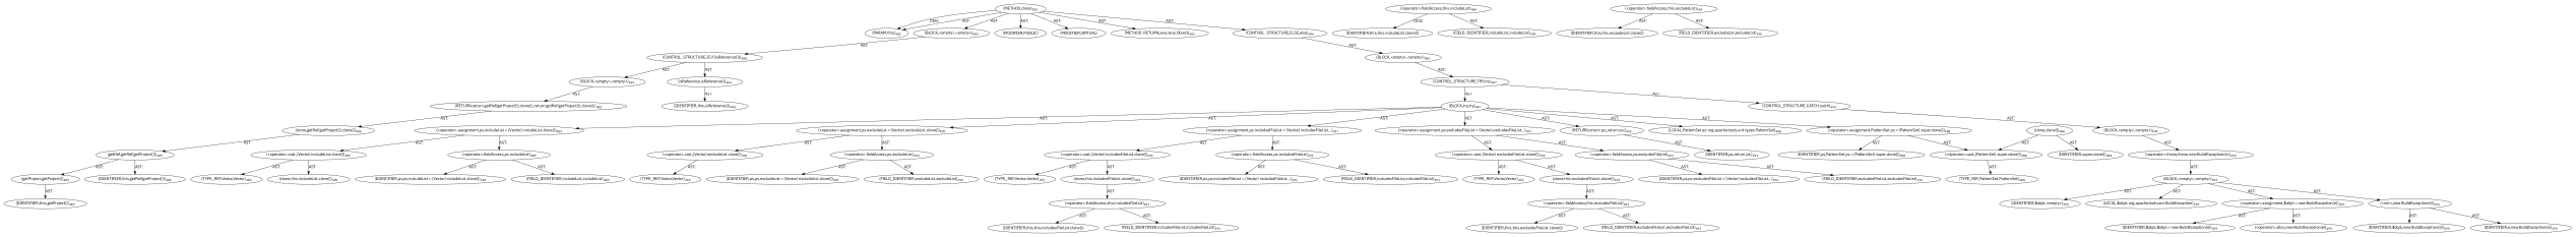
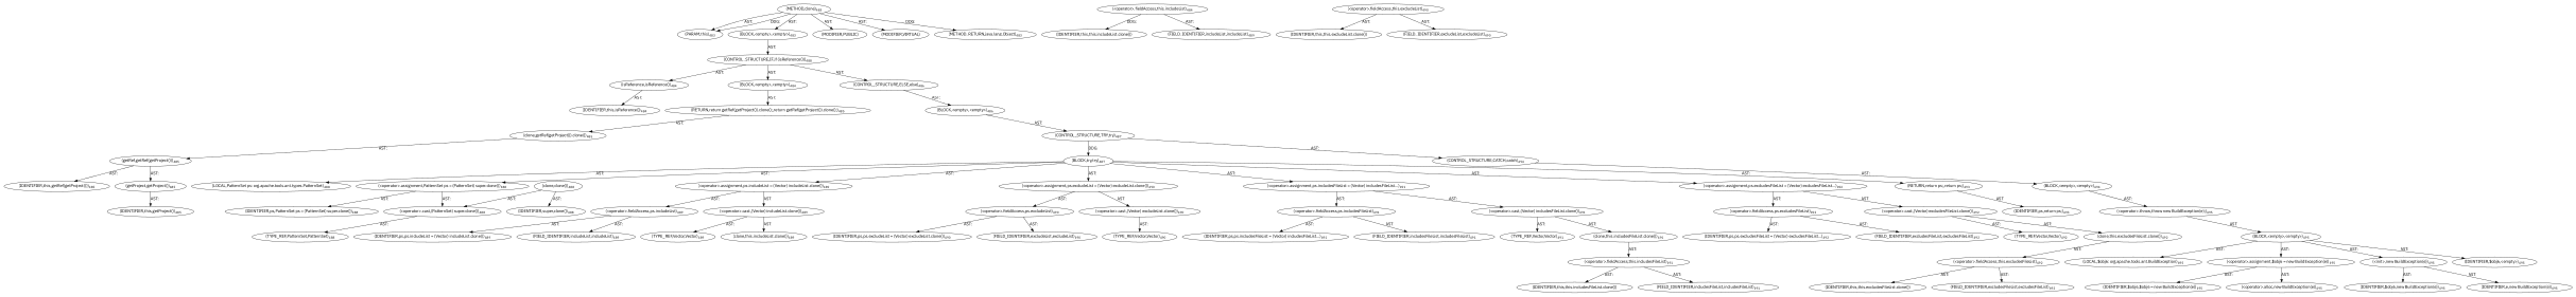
  digraph {
    fontname="IBM Plex Sans"
    node [fontname="IBM Plex Sans"]
    edge [fontname="IBM Plex Sans"]
    n1 [label=<(METHOD,clone)<SUB>483</SUB>>]
    n2 [label=<(PARAM,this)<SUB>483</SUB>>]
    n3 [label=<(BLOCK,&lt;empty&gt;,&lt;empty&gt;)<SUB>483</SUB>>]
    n4 [label=<(MODIFIER,PUBLIC)>]
    n5 [label=<(MODIFIER,VIRTUAL)>]
    n6 [label=<(METHOD_RETURN,java.lang.Object)<SUB>483</SUB>>]
    n7 [label=<(CONTROL_STRUCTURE,IF,if (isReference()))<SUB>488</SUB>>]
    n8 [label=<(isReference,isReference())<SUB>484</SUB>>]
    n9 [label=<(BLOCK,&lt;empty&gt;,&lt;empty&gt;)<SUB>484</SUB>>]
    n10 [label=<(CONTROL_STRUCTURE,ELSE,else)<SUB>486</SUB>>]
    n11 [label=<(IDENTIFIER,this,isReference())<SUB>484</SUB>>]
    n12 [label=<(RETURN,return getRef(getProject()).clone();,return getRef(getProject()).clone();)<SUB>485</SUB>>]
    n13 [label=<(BLOCK,&lt;empty&gt;,&lt;empty&gt;)<SUB>486</SUB>>]
    n14 [label=<(clone,getRef(getProject()).clone())<SUB>485</SUB>>]
    n15 [label=<(getRef,getRef(getProject()))<SUB>485</SUB>>]
    n16 [label=<(IDENTIFIER,this,getRef(getProject()))<SUB>485</SUB>>]
    n17 [label=<(getProject,getProject())<SUB>485</SUB>>]
    n18 [label=<(IDENTIFIER,this,getProject())<SUB>485</SUB>>]
    n19 [label=<(CONTROL_STRUCTURE,TRY,try)<SUB>487</SUB>>]
    n20 [label=<(BLOCK,try,try)<SUB>487</SUB>>]
    n21 [label=<(CONTROL_STRUCTURE,CATCH,catch)<SUB>494</SUB>>]
    n22 [label=<(LOCAL,PatternSet ps: org.apache.tools.ant.types.PatternSet)<SUB>488</SUB>>]
    n23 [label=<(&lt;operator&gt;.assignment,PatternSet ps = (PatternSet) super.clone())<SUB>488</SUB>>]
    n24 [label=<(&lt;operator&gt;.assignment,ps.includeList = (Vector) includeList.clone())<SUB>489</SUB>>]
    n25 [label=<(&lt;operator&gt;.assignment,ps.excludeList = (Vector) excludeList.clone())<SUB>490</SUB>>]
    n26 [label=<(&lt;operator&gt;.assignment,ps.includesFileList = (Vector) includesFileList...)<SUB>491</SUB>>]
    n27 [label=<(&lt;operator&gt;.assignment,ps.excludesFileList = (Vector) excludesFileList...)<SUB>492</SUB>>]
    n28 [label=<(RETURN,return ps;,return ps;)<SUB>493</SUB>>]
    n29 [label=<(BLOCK,&lt;empty&gt;,&lt;empty&gt;)<SUB>494</SUB>>]
    n30 [label=<(IDENTIFIER,ps,PatternSet ps = (PatternSet) super.clone())<SUB>488</SUB>>]
    n31 [label=<(&lt;operator&gt;.cast,(PatternSet) super.clone())<SUB>488</SUB>>]
    n32 [label=<(&lt;operator&gt;.fieldAccess,ps.includeList)<SUB>489</SUB>>]
    n33 [label=<(&lt;operator&gt;.cast,(Vector) includeList.clone())<SUB>489</SUB>>]
    n34 [label=<(&lt;operator&gt;.fieldAccess,ps.excludeList)<SUB>490</SUB>>]
    n35 [label=<(&lt;operator&gt;.cast,(Vector) excludeList.clone())<SUB>490</SUB>>]
    n36 [label=<(&lt;operator&gt;.fieldAccess,ps.includesFileList)<SUB>491</SUB>>]
    n37 [label=<(&lt;operator&gt;.cast,(Vector) includesFileList.clone())<SUB>491</SUB>>]
    n38 [label=<(&lt;operator&gt;.fieldAccess,ps.excludesFileList)<SUB>492</SUB>>]
    n39 [label=<(&lt;operator&gt;.cast,(Vector) excludesFileList.clone())<SUB>492</SUB>>]
    n40 [label=<(IDENTIFIER,ps,return ps;)<SUB>493</SUB>>]
    n41 [label=<(TYPE_REF,PatternSet,PatternSet)<SUB>488</SUB>>]
    n42 [label=<(clone,clone())<SUB>488</SUB>>]
    n43 [label=<(IDENTIFIER,super,clone())<SUB>488</SUB>>]
    n44 [label=<(IDENTIFIER,ps,ps.includeList = (Vector) includeList.clone())<SUB>489</SUB>>]
    n45 [label=<(FIELD_IDENTIFIER,includeList,includeList)<SUB>489</SUB>>]
    n46 [label=<(TYPE_REF,Vector,Vector)<SUB>489</SUB>>]
    n47 [label=<(clone,this.includeList.clone())<SUB>489</SUB>>]
    n48 [label=<(&lt;operator&gt;.fieldAccess,this.includeList)<SUB>484</SUB>>]
    n49 [label=<(IDENTIFIER,this,this.includeList.clone())>]
    n50 [label=<(FIELD_IDENTIFIER,includeList,includeList)<SUB>489</SUB>>]
    n51 [label=<(IDENTIFIER,ps,ps.excludeList = (Vector) excludeList.clone())<SUB>490</SUB>>]
    n52 [label=<(FIELD_IDENTIFIER,excludeList,excludeList)<SUB>490</SUB>>]
    n53 [label=<(TYPE_REF,Vector,Vector)<SUB>490</SUB>>]
    n54 [label=<(&lt;operator&gt;.fieldAccess,this.excludeList)<SUB>490</SUB>>]
    n55 [label=<(IDENTIFIER,this,this.excludeList.clone())>]
    n56 [label=<(FIELD_IDENTIFIER,excludeList,excludeList)<SUB>490</SUB>>]
    n57 [label=<(IDENTIFIER,ps,ps.includesFileList = (Vector) includesFileList...)<SUB>491</SUB>>]
    n58 [label=<(FIELD_IDENTIFIER,includesFileList,includesFileList)<SUB>491</SUB>>]
    n59 [label=<(TYPE_REF,Vector,Vector)<SUB>491</SUB>>]
    n60 [label=<(clone,this.includesFileList.clone())<SUB>491</SUB>>]
    n61 [label=<(&lt;operator&gt;.fieldAccess,this.includesFileList)<SUB>491</SUB>>]
    n62 [label=<(IDENTIFIER,this,this.includesFileList.clone())>]
    n63 [label=<(FIELD_IDENTIFIER,includesFileList,includesFileList)<SUB>491</SUB>>]
    n64 [label=<(IDENTIFIER,ps,ps.excludesFileList = (Vector) excludesFileList...)<SUB>492</SUB>>]
    n65 [label=<(FIELD_IDENTIFIER,excludesFileList,excludesFileList)<SUB>492</SUB>>]
    n66 [label=<(TYPE_REF,Vector,Vector)<SUB>492</SUB>>]
    n67 [label=<(clone,this.excludesFileList.clone())<SUB>492</SUB>>]
    n68 [label=<(&lt;operator&gt;.fieldAccess,this.excludesFileList)<SUB>492</SUB>>]
    n69 [label=<(IDENTIFIER,this,this.excludesFileList.clone())>]
    n70 [label=<(FIELD_IDENTIFIER,excludesFileList,excludesFileList)<SUB>492</SUB>>]
    n71 [label=<(&lt;operator&gt;.throw,throw new BuildException(e);)<SUB>495</SUB>>]
    n72 [label=<(BLOCK,&lt;empty&gt;,&lt;empty&gt;)<SUB>495</SUB>>]
    n73 [label=<(LOCAL,$obj6: org.apache.tools.ant.BuildException)<SUB>495</SUB>>]
    n74 [label=<(&lt;operator&gt;.assignment,$obj6 = new BuildException(e))<SUB>495</SUB>>]
    n75 [label=<(&lt;init&gt;,new BuildException(e))<SUB>495</SUB>>]
    n76 [label=<(IDENTIFIER,$obj6,&lt;empty&gt;)<SUB>495</SUB>>]
    n77 [label=<(IDENTIFIER,$obj6,$obj6 = new BuildException(e))<SUB>495</SUB>>]
    n78 [label=<(&lt;operator&gt;.alloc,new BuildException(e))<SUB>495</SUB>>]
    n79 [label=<(IDENTIFIER,$obj6,new BuildException(e))<SUB>495</SUB>>]
    n80 [label=<(IDENTIFIER,e,new BuildException(e))<SUB>495</SUB>>]
    n1 -> n2 [label="AST: "]
    n1 -> n2 [label="DDG: "]
    n1 -> n3 [label="AST: "]
    n1 -> n4 [label="AST: "]
    n1 -> n5 [label="AST: "]
-   n1 -> n6 [label="AST: "]
+   n1 -> n6 [label="DDG: "]
    n3 -> n7 [label="AST: "]
    n7 -> n8 [label="AST: "]
    n7 -> n9 [label="AST: "]
-   n1 -> n10 [label="AST: "]
+   n7 -> n10 [label="AST: "]
    n8 -> n11 [label="AST: "]
    n9 -> n12 [label="AST: "]
    n10 -> n13 [label="AST: "]
    n12 -> n14 [label="AST: "]
    n13 -> n19 [label="AST: "]
    n14 -> n15 [label="AST: "]
    n15 -> n16 [label="AST: "]
    n15 -> n17 [label="AST: "]
    n17 -> n18 [label="AST: "]
-   n19 -> n20 [label="AST: "]
+   n19 -> n20 [label="DDG: "]
    n19 -> n21 [label="AST: "]
    n20 -> n22 [label="AST: "]
    n20 -> n23 [label="AST: "]
    n20 -> n24 [label="AST: "]
    n20 -> n25 [label="AST: "]
    n20 -> n26 [label="AST: "]
    n20 -> n27 [label="AST: "]
    n20 -> n28 [label="AST: "]
    n21 -> n29 [label="AST: "]
    n23 -> n30 [label="AST: "]
    n23 -> n31 [label="AST: "]
    n24 -> n32 [label="AST: "]
    n24 -> n33 [label="AST: "]
    n25 -> n34 [label="AST: "]
    n25 -> n35 [label="AST: "]
    n26 -> n36 [label="AST: "]
    n26 -> n37 [label="AST: "]
    n27 -> n38 [label="AST: "]
    n27 -> n39 [label="AST: "]
    n28 -> n40 [label="AST: "]
    n29 -> n71 [label="AST: "]
    n31 -> n41 [label="AST: "]
    n32 -> n44 [label="AST: "]
    n32 -> n45 [label="AST: "]
    n33 -> n46 [label="AST: "]
    n33 -> n47 [label="AST: "]
    n34 -> n51 [label="AST: "]
    n34 -> n52 [label="AST: "]
    n35 -> n53 [label="AST: "]
    n36 -> n57 [label="AST: "]
    n36 -> n58 [label="AST: "]
    n37 -> n59 [label="AST: "]
    n37 -> n60 [label="AST: "]
    n38 -> n64 [label="AST: "]
    n38 -> n65 [label="AST: "]
    n39 -> n66 [label="AST: "]
    n39 -> n67 [label="AST: "]
    n42 -> n31 [label="AST: "]
    n42 -> n43 [label="AST: "]
    n48 -> n49 [label="DDG: "]
    n48 -> n50 [label="AST: "]
    n54 -> n55 [label="AST: "]
    n54 -> n56 [label="AST: "]
    n60 -> n61 [label="AST: "]
    n61 -> n62 [label="AST: "]
    n61 -> n63 [label="AST: "]
    n67 -> n68 [label="AST: "]
    n68 -> n69 [label="AST: "]
    n68 -> n70 [label="AST: "]
    n71 -> n72 [label="AST: "]
    n72 -> n73 [label="AST: "]
    n72 -> n74 [label="AST: "]
    n72 -> n75 [label="AST: "]
    n72 -> n76 [label="AST: "]
    n74 -> n77 [label="AST: "]
    n74 -> n78 [label="AST: "]
    n75 -> n79 [label="AST: "]
    n75 -> n80 [label="AST: "]
  }
